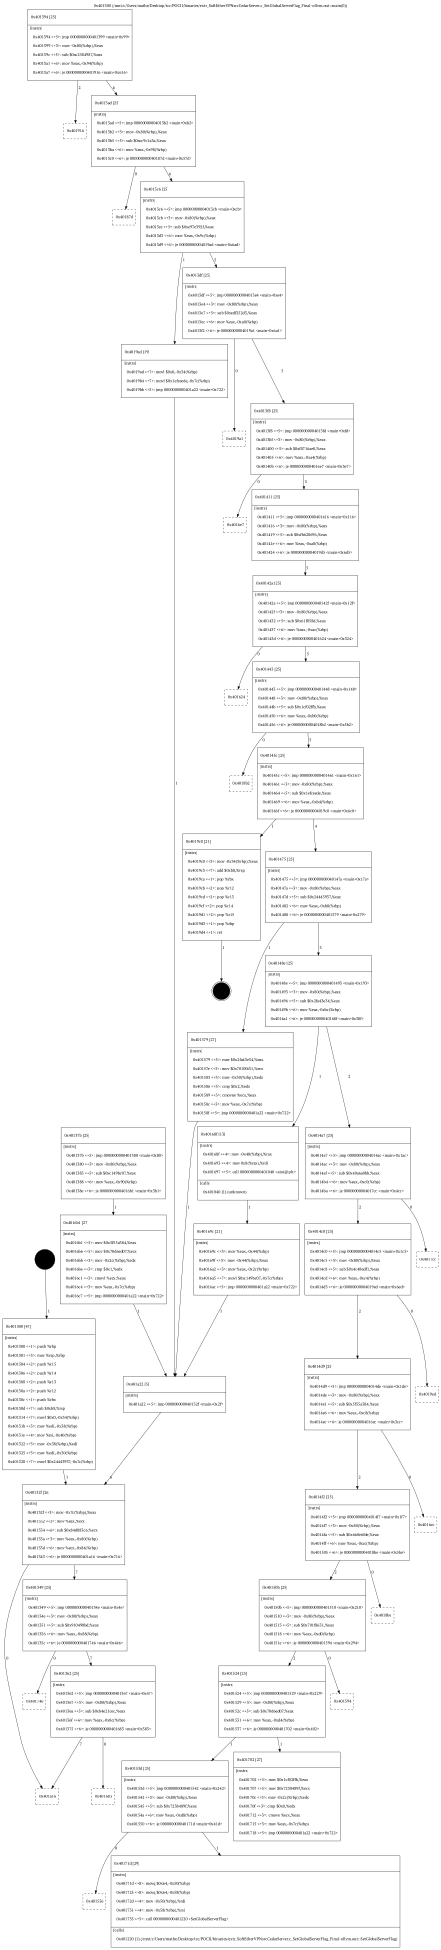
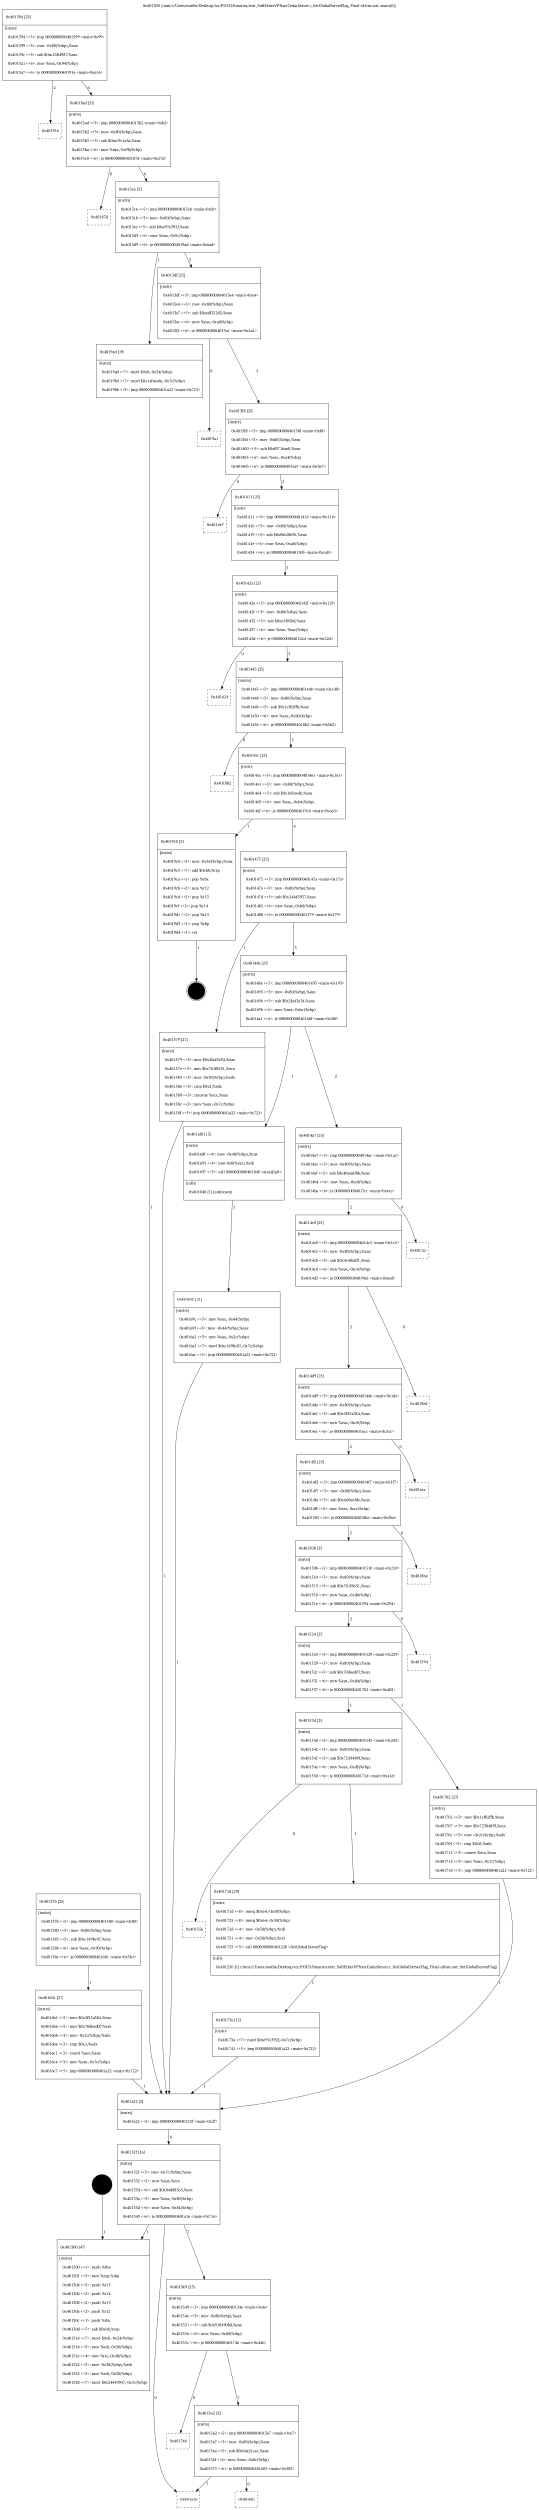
  digraph {
    fontname="PT Serif"
    label="0x401300 (/mnt/c/Users/mathe/Desktop/tcc/POCII/binaries/extr_SoftEtherVPNsrcCedarServer.c_SetGlobalServerFlag_Final-ollvm.out::main(0))"
    labelloc=t
    node [fontname="PT Serif" shape=record]
    edge [fontname="PT Serif"]
    Entry [fillcolor=black height=0.3 shape=circle style=filled width=0.3]
    n2 [label="{\n     0x401300 [47]\l\n     | [instrs]\l\n     &nbsp;&nbsp;0x401300 \<+1\>: push %rbp\l\n     &nbsp;&nbsp;0x401301 \<+3\>: mov %rsp,%rbp\l\n     &nbsp;&nbsp;0x401304 \<+2\>: push %r15\l\n     &nbsp;&nbsp;0x401306 \<+2\>: push %r14\l\n     &nbsp;&nbsp;0x401308 \<+2\>: push %r13\l\n     &nbsp;&nbsp;0x40130a \<+2\>: push %r12\l\n     &nbsp;&nbsp;0x40130c \<+1\>: push %rbx\l\n     &nbsp;&nbsp;0x40130d \<+7\>: sub $0xb8,%rsp\l\n     &nbsp;&nbsp;0x401314 \<+7\>: movl $0x0,-0x34(%rbp)\l\n     &nbsp;&nbsp;0x40131b \<+3\>: mov %edi,-0x38(%rbp)\l\n     &nbsp;&nbsp;0x40131e \<+4\>: mov %rsi,-0x40(%rbp)\l\n     &nbsp;&nbsp;0x401322 \<+3\>: mov -0x38(%rbp),%edi\l\n     &nbsp;&nbsp;0x401325 \<+3\>: mov %edi,-0x30(%rbp)\l\n     &nbsp;&nbsp;0x401328 \<+7\>: movl $0x24443937,-0x7c(%rbp)\l\n  }"]
    n3 [label="{\n     0x40132f [26]\l\n     | [instrs]\l\n     &nbsp;&nbsp;0x40132f \<+3\>: mov -0x7c(%rbp),%eax\l\n     &nbsp;&nbsp;0x401332 \<+2\>: mov %eax,%ecx\l\n     &nbsp;&nbsp;0x401334 \<+6\>: sub $0x84d883c6,%ecx\l\n     &nbsp;&nbsp;0x40133a \<+3\>: mov %eax,-0x80(%rbp)\l\n     &nbsp;&nbsp;0x40133d \<+6\>: mov %ecx,-0x84(%rbp)\l\n     &nbsp;&nbsp;0x401343 \<+6\>: je 0000000000401a16 \<main+0x716\>\l\n  }"]
    n4 [label="{\n     0x401a16\l\n  }" style=dashed]
    n5 [label="{\n     0x401349 [25]\l\n     | [instrs]\l\n     &nbsp;&nbsp;0x401349 \<+5\>: jmp 000000000040134e \<main+0x4e\>\l\n     &nbsp;&nbsp;0x40134e \<+3\>: mov -0x80(%rbp),%eax\l\n     &nbsp;&nbsp;0x401351 \<+5\>: sub $0x910490bd,%eax\l\n     &nbsp;&nbsp;0x401356 \<+6\>: mov %eax,-0x88(%rbp)\l\n     &nbsp;&nbsp;0x40135c \<+6\>: je 0000000000401746 \<main+0x446\>\l\n  }"]
    n6 [label="{\n     0x401746\l\n  }" style=dashed]
    n7 [label="{\n     0x401362 [25]\l\n     | [instrs]\l\n     &nbsp;&nbsp;0x401362 \<+5\>: jmp 0000000000401367 \<main+0x67\>\l\n     &nbsp;&nbsp;0x401367 \<+3\>: mov -0x80(%rbp),%eax\l\n     &nbsp;&nbsp;0x40136a \<+5\>: sub $0xb4e21cec,%eax\l\n     &nbsp;&nbsp;0x40136f \<+6\>: mov %eax,-0x8c(%rbp)\l\n     &nbsp;&nbsp;0x401375 \<+6\>: je 0000000000401683 \<main+0x383\>\l\n  }"]
    n8 [label="{\n     0x401683\l\n  }" style=dashed]
    Exit [fillcolor=black height=0.3 peripheries=2 shape=circle style=filled width=0.3]
    n10 [label="{\n     0x40137b [25]\l\n     | [instrs]\l\n     &nbsp;&nbsp;0x40137b \<+5\>: jmp 0000000000401380 \<main+0x80\>\l\n     &nbsp;&nbsp;0x401380 \<+3\>: mov -0x80(%rbp),%eax\l\n     &nbsp;&nbsp;0x401383 \<+5\>: sub $0xc149bc07,%eax\l\n     &nbsp;&nbsp;0x401388 \<+6\>: mov %eax,-0x90(%rbp)\l\n     &nbsp;&nbsp;0x40138e \<+6\>: je 00000000004016b1 \<main+0x3b1\>\l\n  }"]
    n11 [label="{\n     0x4016b1 [27]\l\n     | [instrs]\l\n     &nbsp;&nbsp;0x4016b1 \<+5\>: mov $0x5f55a384,%eax\l\n     &nbsp;&nbsp;0x4016b6 \<+5\>: mov $0x70d6ed07,%ecx\l\n     &nbsp;&nbsp;0x4016bb \<+3\>: mov -0x2c(%rbp),%edx\l\n     &nbsp;&nbsp;0x4016be \<+3\>: cmp $0x1,%edx\l\n     &nbsp;&nbsp;0x4016c1 \<+3\>: cmovl %ecx,%eax\l\n     &nbsp;&nbsp;0x4016c4 \<+3\>: mov %eax,-0x7c(%rbp)\l\n     &nbsp;&nbsp;0x4016c7 \<+5\>: jmp 0000000000401a22 \<main+0x722\>\l\n  }"]
+   n12 [label="{\n     0x40173a [12]\l\n     | [instrs]\l\n     &nbsp;&nbsp;0x40173a \<+7\>: movl $0xe97e392f,-0x7c(%rbp)\l\n     &nbsp;&nbsp;0x401741 \<+5\>: jmp 0000000000401a22 \<main+0x722\>\l\n  }"]
    n13 [label="{\n     0x401a22 [5]\l\n     | [instrs]\l\n     &nbsp;&nbsp;0x401a22 \<+5\>: jmp 000000000040132f \<main+0x2f\>\l\n  }"]
    n14 [label="{\n     0x401394 [25]\l\n     | [instrs]\l\n     &nbsp;&nbsp;0x401394 \<+5\>: jmp 0000000000401399 \<main+0x99\>\l\n     &nbsp;&nbsp;0x401399 \<+3\>: mov -0x80(%rbp),%eax\l\n     &nbsp;&nbsp;0x40139c \<+5\>: sub $0xc2584987,%eax\l\n     &nbsp;&nbsp;0x4013a1 \<+6\>: mov %eax,-0x94(%rbp)\l\n     &nbsp;&nbsp;0x4013a7 \<+6\>: je 0000000000401916 \<main+0x616\>\l\n  }"]
    n15 [label="{\n     0x401916\l\n  }" style=dashed]
    n16 [label="{\n     0x4013ad [25]\l\n     | [instrs]\l\n     &nbsp;&nbsp;0x4013ad \<+5\>: jmp 00000000004013b2 \<main+0xb2\>\l\n     &nbsp;&nbsp;0x4013b2 \<+3\>: mov -0x80(%rbp),%eax\l\n     &nbsp;&nbsp;0x4013b5 \<+5\>: sub $0xcc9c1a3a,%eax\l\n     &nbsp;&nbsp;0x4013ba \<+6\>: mov %eax,-0x98(%rbp)\l\n     &nbsp;&nbsp;0x4013c0 \<+6\>: je 000000000040187d \<main+0x57d\>\l\n  }"]
    n17 [label="{\n     0x401556\l\n  }" style=dashed]
    n18 [label="{\n     0x40187d\l\n  }" style=dashed]
    n19 [label="{\n     0x4013c6 [25]\l\n     | [instrs]\l\n     &nbsp;&nbsp;0x4013c6 \<+5\>: jmp 00000000004013cb \<main+0xcb\>\l\n     &nbsp;&nbsp;0x4013cb \<+3\>: mov -0x80(%rbp),%eax\l\n     &nbsp;&nbsp;0x4013ce \<+5\>: sub $0xe97e392f,%eax\l\n     &nbsp;&nbsp;0x4013d3 \<+6\>: mov %eax,-0x9c(%rbp)\l\n     &nbsp;&nbsp;0x4013d9 \<+6\>: je 00000000004019ad \<main+0x6ad\>\l\n  }"]
    n20 [label="{\n     0x40171d [29]\l\n     | [instrs]\l\n     &nbsp;&nbsp;0x40171d \<+8\>: movq $0x64,-0x50(%rbp)\l\n     &nbsp;&nbsp;0x401725 \<+8\>: movq $0x64,-0x58(%rbp)\l\n     &nbsp;&nbsp;0x40172d \<+4\>: mov -0x50(%rbp),%rdi\l\n     &nbsp;&nbsp;0x401731 \<+4\>: mov -0x58(%rbp),%rsi\l\n     &nbsp;&nbsp;0x401735 \<+5\>: call 0000000000401220 \<SetGlobalServerFlag\>\l\n     | [calls]\l\n     &nbsp;&nbsp;0x401220 \{1\} (/mnt/c/Users/mathe/Desktop/tcc/POCII/binaries/extr_SoftEtherVPNsrcCedarServer.c_SetGlobalServerFlag_Final-ollvm.out::SetGlobalServerFlag)\l\n  }"]
    n21 [label="{\n     0x4019ad [19]\l\n     | [instrs]\l\n     &nbsp;&nbsp;0x4019ad \<+7\>: movl $0x0,-0x34(%rbp)\l\n     &nbsp;&nbsp;0x4019b4 \<+7\>: movl $0x1efceede,-0x7c(%rbp)\l\n     &nbsp;&nbsp;0x4019bb \<+5\>: jmp 0000000000401a22 \<main+0x722\>\l\n  }"]
    n22 [label="{\n     0x4013df [25]\l\n     | [instrs]\l\n     &nbsp;&nbsp;0x4013df \<+5\>: jmp 00000000004013e4 \<main+0xe4\>\l\n     &nbsp;&nbsp;0x4013e4 \<+3\>: mov -0x80(%rbp),%eax\l\n     &nbsp;&nbsp;0x4013e7 \<+5\>: sub $0xedf252d3,%eax\l\n     &nbsp;&nbsp;0x4013ec \<+6\>: mov %eax,-0xa0(%rbp)\l\n     &nbsp;&nbsp;0x4013f2 \<+6\>: je 00000000004019a1 \<main+0x6a1\>\l\n  }"]
    n23 [label="{\n     0x40153d [25]\l\n     | [instrs]\l\n     &nbsp;&nbsp;0x40153d \<+5\>: jmp 0000000000401542 \<main+0x242\>\l\n     &nbsp;&nbsp;0x401542 \<+3\>: mov -0x80(%rbp),%eax\l\n     &nbsp;&nbsp;0x401545 \<+5\>: sub $0x7238489f,%eax\l\n     &nbsp;&nbsp;0x40154a \<+6\>: mov %eax,-0xd8(%rbp)\l\n     &nbsp;&nbsp;0x401550 \<+6\>: je 000000000040171d \<main+0x41d\>\l\n  }"]
    n24 [label="{\n     0x4019a1\l\n  }" style=dashed]
    n25 [label="{\n     0x4013f8 [25]\l\n     | [instrs]\l\n     &nbsp;&nbsp;0x4013f8 \<+5\>: jmp 00000000004013fd \<main+0xfd\>\l\n     &nbsp;&nbsp;0x4013fd \<+3\>: mov -0x80(%rbp),%eax\l\n     &nbsp;&nbsp;0x401400 \<+5\>: sub $0xf0716ae0,%eax\l\n     &nbsp;&nbsp;0x401405 \<+6\>: mov %eax,-0xa4(%rbp)\l\n     &nbsp;&nbsp;0x40140b \<+6\>: je 00000000004016e7 \<main+0x3e7\>\l\n  }"]
    n26 [label="{\n     0x401702 [27]\l\n     | [instrs]\l\n     &nbsp;&nbsp;0x401702 \<+5\>: mov $0x1cf02ffb,%eax\l\n     &nbsp;&nbsp;0x401707 \<+5\>: mov $0x7238489f,%ecx\l\n     &nbsp;&nbsp;0x40170c \<+3\>: mov -0x2c(%rbp),%edx\l\n     &nbsp;&nbsp;0x40170f \<+3\>: cmp $0x0,%edx\l\n     &nbsp;&nbsp;0x401712 \<+3\>: cmove %ecx,%eax\l\n     &nbsp;&nbsp;0x401715 \<+3\>: mov %eax,-0x7c(%rbp)\l\n     &nbsp;&nbsp;0x401718 \<+5\>: jmp 0000000000401a22 \<main+0x722\>\l\n  }"]
    n27 [label="{\n     0x4016e7\l\n  }" style=dashed]
    n28 [label="{\n     0x401411 [25]\l\n     | [instrs]\l\n     &nbsp;&nbsp;0x401411 \<+5\>: jmp 0000000000401416 \<main+0x116\>\l\n     &nbsp;&nbsp;0x401416 \<+3\>: mov -0x80(%rbp),%eax\l\n     &nbsp;&nbsp;0x401419 \<+5\>: sub $0xfb620696,%eax\l\n     &nbsp;&nbsp;0x40141e \<+6\>: mov %eax,-0xa8(%rbp)\l\n     &nbsp;&nbsp;0x401424 \<+6\>: je 00000000004019d5 \<main+0x6d5\>\l\n  }"]
    n29 [label="{\n     0x401524 [25]\l\n     | [instrs]\l\n     &nbsp;&nbsp;0x401524 \<+5\>: jmp 0000000000401529 \<main+0x229\>\l\n     &nbsp;&nbsp;0x401529 \<+3\>: mov -0x80(%rbp),%eax\l\n     &nbsp;&nbsp;0x40152c \<+5\>: sub $0x70d6ed07,%eax\l\n     &nbsp;&nbsp;0x401531 \<+6\>: mov %eax,-0xd4(%rbp)\l\n     &nbsp;&nbsp;0x401537 \<+6\>: je 0000000000401702 \<main+0x402\>\l\n  }"]
    n30 [label="{\n     0x40142a [25]\l\n     | [instrs]\l\n     &nbsp;&nbsp;0x40142a \<+5\>: jmp 000000000040142f \<main+0x12f\>\l\n     &nbsp;&nbsp;0x40142f \<+3\>: mov -0x80(%rbp),%eax\l\n     &nbsp;&nbsp;0x401432 \<+5\>: sub $0x61f058d,%eax\l\n     &nbsp;&nbsp;0x401437 \<+6\>: mov %eax,-0xac(%rbp)\l\n     &nbsp;&nbsp;0x40143d \<+6\>: je 0000000000401624 \<main+0x324\>\l\n  }"]
    n31 [label="{\n     0x401594\l\n  }" style=dashed]
    n32 [label="{\n     0x401624\l\n  }" style=dashed]
    n33 [label="{\n     0x401443 [25]\l\n     | [instrs]\l\n     &nbsp;&nbsp;0x401443 \<+5\>: jmp 0000000000401448 \<main+0x148\>\l\n     &nbsp;&nbsp;0x401448 \<+3\>: mov -0x80(%rbp),%eax\l\n     &nbsp;&nbsp;0x40144b \<+5\>: sub $0x1cf02ffb,%eax\l\n     &nbsp;&nbsp;0x401450 \<+6\>: mov %eax,-0xb0(%rbp)\l\n     &nbsp;&nbsp;0x401456 \<+6\>: je 00000000004018b2 \<main+0x5b2\>\l\n  }"]
    n34 [label="{\n     0x40150b [25]\l\n     | [instrs]\l\n     &nbsp;&nbsp;0x40150b \<+5\>: jmp 0000000000401510 \<main+0x210\>\l\n     &nbsp;&nbsp;0x401510 \<+3\>: mov -0x80(%rbp),%eax\l\n     &nbsp;&nbsp;0x401513 \<+5\>: sub $0x701f8631,%eax\l\n     &nbsp;&nbsp;0x401518 \<+6\>: mov %eax,-0xd0(%rbp)\l\n     &nbsp;&nbsp;0x40151e \<+6\>: je 0000000000401594 \<main+0x294\>\l\n  }"]
    n35 [label="{\n     0x4018b2\l\n  }" style=dashed]
    n36 [label="{\n     0x40145c [25]\l\n     | [instrs]\l\n     &nbsp;&nbsp;0x40145c \<+5\>: jmp 0000000000401461 \<main+0x161\>\l\n     &nbsp;&nbsp;0x401461 \<+3\>: mov -0x80(%rbp),%eax\l\n     &nbsp;&nbsp;0x401464 \<+5\>: sub $0x1efceede,%eax\l\n     &nbsp;&nbsp;0x401469 \<+6\>: mov %eax,-0xb4(%rbp)\l\n     &nbsp;&nbsp;0x40146f \<+6\>: je 00000000004019c0 \<main+0x6c0\>\l\n  }"]
    n37 [label="{\n     0x4018be\l\n  }" style=dashed]
    n38 [label="{\n     0x4019c0 [21]\l\n     | [instrs]\l\n     &nbsp;&nbsp;0x4019c0 \<+3\>: mov -0x34(%rbp),%eax\l\n     &nbsp;&nbsp;0x4019c3 \<+7\>: add $0xb8,%rsp\l\n     &nbsp;&nbsp;0x4019ca \<+1\>: pop %rbx\l\n     &nbsp;&nbsp;0x4019cb \<+2\>: pop %r12\l\n     &nbsp;&nbsp;0x4019cd \<+2\>: pop %r13\l\n     &nbsp;&nbsp;0x4019cf \<+2\>: pop %r14\l\n     &nbsp;&nbsp;0x4019d1 \<+2\>: pop %r15\l\n     &nbsp;&nbsp;0x4019d3 \<+1\>: pop %rbp\l\n     &nbsp;&nbsp;0x4019d4 \<+1\>: ret\l\n  }"]
    n39 [label="{\n     0x401475 [25]\l\n     | [instrs]\l\n     &nbsp;&nbsp;0x401475 \<+5\>: jmp 000000000040147a \<main+0x17a\>\l\n     &nbsp;&nbsp;0x40147a \<+3\>: mov -0x80(%rbp),%eax\l\n     &nbsp;&nbsp;0x40147d \<+5\>: sub $0x24443937,%eax\l\n     &nbsp;&nbsp;0x401482 \<+6\>: mov %eax,-0xb8(%rbp)\l\n     &nbsp;&nbsp;0x401488 \<+6\>: je 0000000000401579 \<main+0x279\>\l\n  }"]
    n40 [label="{\n     0x4014f2 [25]\l\n     | [instrs]\l\n     &nbsp;&nbsp;0x4014f2 \<+5\>: jmp 00000000004014f7 \<main+0x1f7\>\l\n     &nbsp;&nbsp;0x4014f7 \<+3\>: mov -0x80(%rbp),%eax\l\n     &nbsp;&nbsp;0x4014fa \<+5\>: sub $0x660e6fde,%eax\l\n     &nbsp;&nbsp;0x4014ff \<+6\>: mov %eax,-0xcc(%rbp)\l\n     &nbsp;&nbsp;0x401505 \<+6\>: je 00000000004018be \<main+0x5be\>\l\n  }"]
    n41 [label="{\n     0x401579 [27]\l\n     | [instrs]\l\n     &nbsp;&nbsp;0x401579 \<+5\>: mov $0x2fa43e34,%eax\l\n     &nbsp;&nbsp;0x40157e \<+5\>: mov $0x701f8631,%ecx\l\n     &nbsp;&nbsp;0x401583 \<+3\>: mov -0x30(%rbp),%edx\l\n     &nbsp;&nbsp;0x401586 \<+3\>: cmp $0x2,%edx\l\n     &nbsp;&nbsp;0x401589 \<+3\>: cmovne %ecx,%eax\l\n     &nbsp;&nbsp;0x40158c \<+3\>: mov %eax,-0x7c(%rbp)\l\n     &nbsp;&nbsp;0x40158f \<+5\>: jmp 0000000000401a22 \<main+0x722\>\l\n  }"]
    n42 [label="{\n     0x40148e [25]\l\n     | [instrs]\l\n     &nbsp;&nbsp;0x40148e \<+5\>: jmp 0000000000401493 \<main+0x193\>\l\n     &nbsp;&nbsp;0x401493 \<+3\>: mov -0x80(%rbp),%eax\l\n     &nbsp;&nbsp;0x401496 \<+5\>: sub $0x2fa43e34,%eax\l\n     &nbsp;&nbsp;0x40149b \<+6\>: mov %eax,-0xbc(%rbp)\l\n     &nbsp;&nbsp;0x4014a1 \<+6\>: je 000000000040168f \<main+0x38f\>\l\n  }"]
    n43 [label="{\n     0x4016cc\l\n  }" style=dashed]
    n44 [label="{\n     0x40168f [13]\l\n     | [instrs]\l\n     &nbsp;&nbsp;0x40168f \<+4\>: mov -0x40(%rbp),%rax\l\n     &nbsp;&nbsp;0x401693 \<+4\>: mov 0x8(%rax),%rdi\l\n     &nbsp;&nbsp;0x401697 \<+5\>: call 0000000000401040 \<atoi@plt\>\l\n     | [calls]\l\n     &nbsp;&nbsp;0x401040 \{1\} (unknown)\l\n  }"]
    n45 [label="{\n     0x4014a7 [25]\l\n     | [instrs]\l\n     &nbsp;&nbsp;0x4014a7 \<+5\>: jmp 00000000004014ac \<main+0x1ac\>\l\n     &nbsp;&nbsp;0x4014ac \<+3\>: mov -0x80(%rbp),%eax\l\n     &nbsp;&nbsp;0x4014af \<+5\>: sub $0x40a6a0bb,%eax\l\n     &nbsp;&nbsp;0x4014b4 \<+6\>: mov %eax,-0xc0(%rbp)\l\n     &nbsp;&nbsp;0x4014ba \<+6\>: je 00000000004017cc \<main+0x4cc\>\l\n  }"]
    n46 [label="{\n     0x4014d9 [25]\l\n     | [instrs]\l\n     &nbsp;&nbsp;0x4014d9 \<+5\>: jmp 00000000004014de \<main+0x1de\>\l\n     &nbsp;&nbsp;0x4014de \<+3\>: mov -0x80(%rbp),%eax\l\n     &nbsp;&nbsp;0x4014e1 \<+5\>: sub $0x5f55a384,%eax\l\n     &nbsp;&nbsp;0x4014e6 \<+6\>: mov %eax,-0xc8(%rbp)\l\n     &nbsp;&nbsp;0x4014ec \<+6\>: je 00000000004016cc \<main+0x3cc\>\l\n  }"]
    n47 [label="{\n     0x40169c [21]\l\n     | [instrs]\l\n     &nbsp;&nbsp;0x40169c \<+3\>: mov %eax,-0x44(%rbp)\l\n     &nbsp;&nbsp;0x40169f \<+3\>: mov -0x44(%rbp),%eax\l\n     &nbsp;&nbsp;0x4016a2 \<+3\>: mov %eax,-0x2c(%rbp)\l\n     &nbsp;&nbsp;0x4016a5 \<+7\>: movl $0xc149bc07,-0x7c(%rbp)\l\n     &nbsp;&nbsp;0x4016ac \<+5\>: jmp 0000000000401a22 \<main+0x722\>\l\n  }"]
    n48 [label="{\n     0x4014c0 [25]\l\n     | [instrs]\l\n     &nbsp;&nbsp;0x4014c0 \<+5\>: jmp 00000000004014c5 \<main+0x1c5\>\l\n     &nbsp;&nbsp;0x4014c5 \<+3\>: mov -0x80(%rbp),%eax\l\n     &nbsp;&nbsp;0x4014c8 \<+5\>: sub $0x4c486df1,%eax\l\n     &nbsp;&nbsp;0x4014cd \<+6\>: mov %eax,-0xc4(%rbp)\l\n     &nbsp;&nbsp;0x4014d3 \<+6\>: je 00000000004019ed \<main+0x6ed\>\l\n  }"]
    n49 [label="{\n     0x4017cc\l\n  }" style=dashed]
    n50 [label="{\n     0x4019ed\l\n  }" style=dashed]
    Entry -> n2 [label=" 1"]
-   n2 -> n3 [label=" 1"]
+   n3 -> n2 [label=" 1"]
    n3 -> n4 [label=" 0"]
    n3 -> n5 [label=" 7"]
    n5 -> n6 [label=" 0"]
    n5 -> n7 [label=" 7"]
    n7 -> n4 [label=" 7"]
    n7 -> n8 [label=" 0"]
    n10 -> n11 [label=" 1"]
    n11 -> n13 [label=" 1"]
+   n12 -> n13 [label=" 1"]
    n13 -> n3 [label=" 6"]
    n14 -> n15 [label=" 2"]
    n14 -> n16 [label=" 6"]
    n16 -> n18 [label=" 0"]
    n16 -> n19 [label=" 6"]
    n19 -> n21 [label=" 1"]
    n19 -> n22 [label=" 5"]
+   n20 -> n12 [label=" 1"]
    n21 -> n13 [label=" 1"]
    n22 -> n24 [label=" 0"]
    n22 -> n25 [label=" 5"]
    n23 -> n17 [label=" 0"]
    n23 -> n20 [label=" 1"]
    n25 -> n27 [label=" 0"]
    n25 -> n28 [label=" 5"]
+   n26 -> n13 [label=" 1"]
    n28 -> n30 [label=" 5"]
    n29 -> n23 [label=" 1"]
    n29 -> n26 [label=" 1"]
    n30 -> n32 [label=" 0"]
    n30 -> n33 [label=" 5"]
    n33 -> n35 [label=" 0"]
    n33 -> n36 [label=" 5"]
    n34 -> n29 [label=" 2"]
    n34 -> n31 [label=" 0"]
    n36 -> n38 [label=" 1"]
    n36 -> n39 [label=" 4"]
    n38 -> Exit [label=" 1"]
    n39 -> n41 [label=" 1"]
    n39 -> n42 [label=" 3"]
    n40 -> n34 [label=" 2"]
    n40 -> n37 [label=" 0"]
    n41 -> n13 [label=" 1"]
    n42 -> n44 [label=" 1"]
    n42 -> n45 [label=" 2"]
    n44 -> n47 [label=" 1"]
    n45 -> n48 [label=" 2"]
    n45 -> n49 [label=" 0"]
    n46 -> n40 [label=" 2"]
    n46 -> n43 [label=" 0"]
    n47 -> n13 [label=" 1"]
    n48 -> n46 [label=" 2"]
    n48 -> n50 [label=" 0"]
  }
